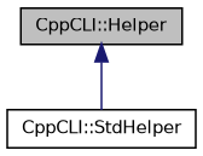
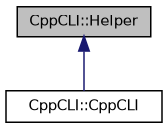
  digraph {
    node [color=black fontname=Helvetica fontsize=10 shape=record style=filled]
    n1 [fillcolor=grey75 fontcolor=black height=0.2 label="CppCLI::Helper" width=0.4]
-   n2 [fillcolor=white height=0.2 label="CppCLI::StdHelper" width=0.4]
+   n2 [fillcolor=white height=0.2 label="CppCLI::CppCLI" width=0.4]
    n1 -> n2 [color=midnightblue dir=back fontname=Helvetica fontsize=10 labelfontname=Helvetica labelfontsize=10 style=solid]
  }
